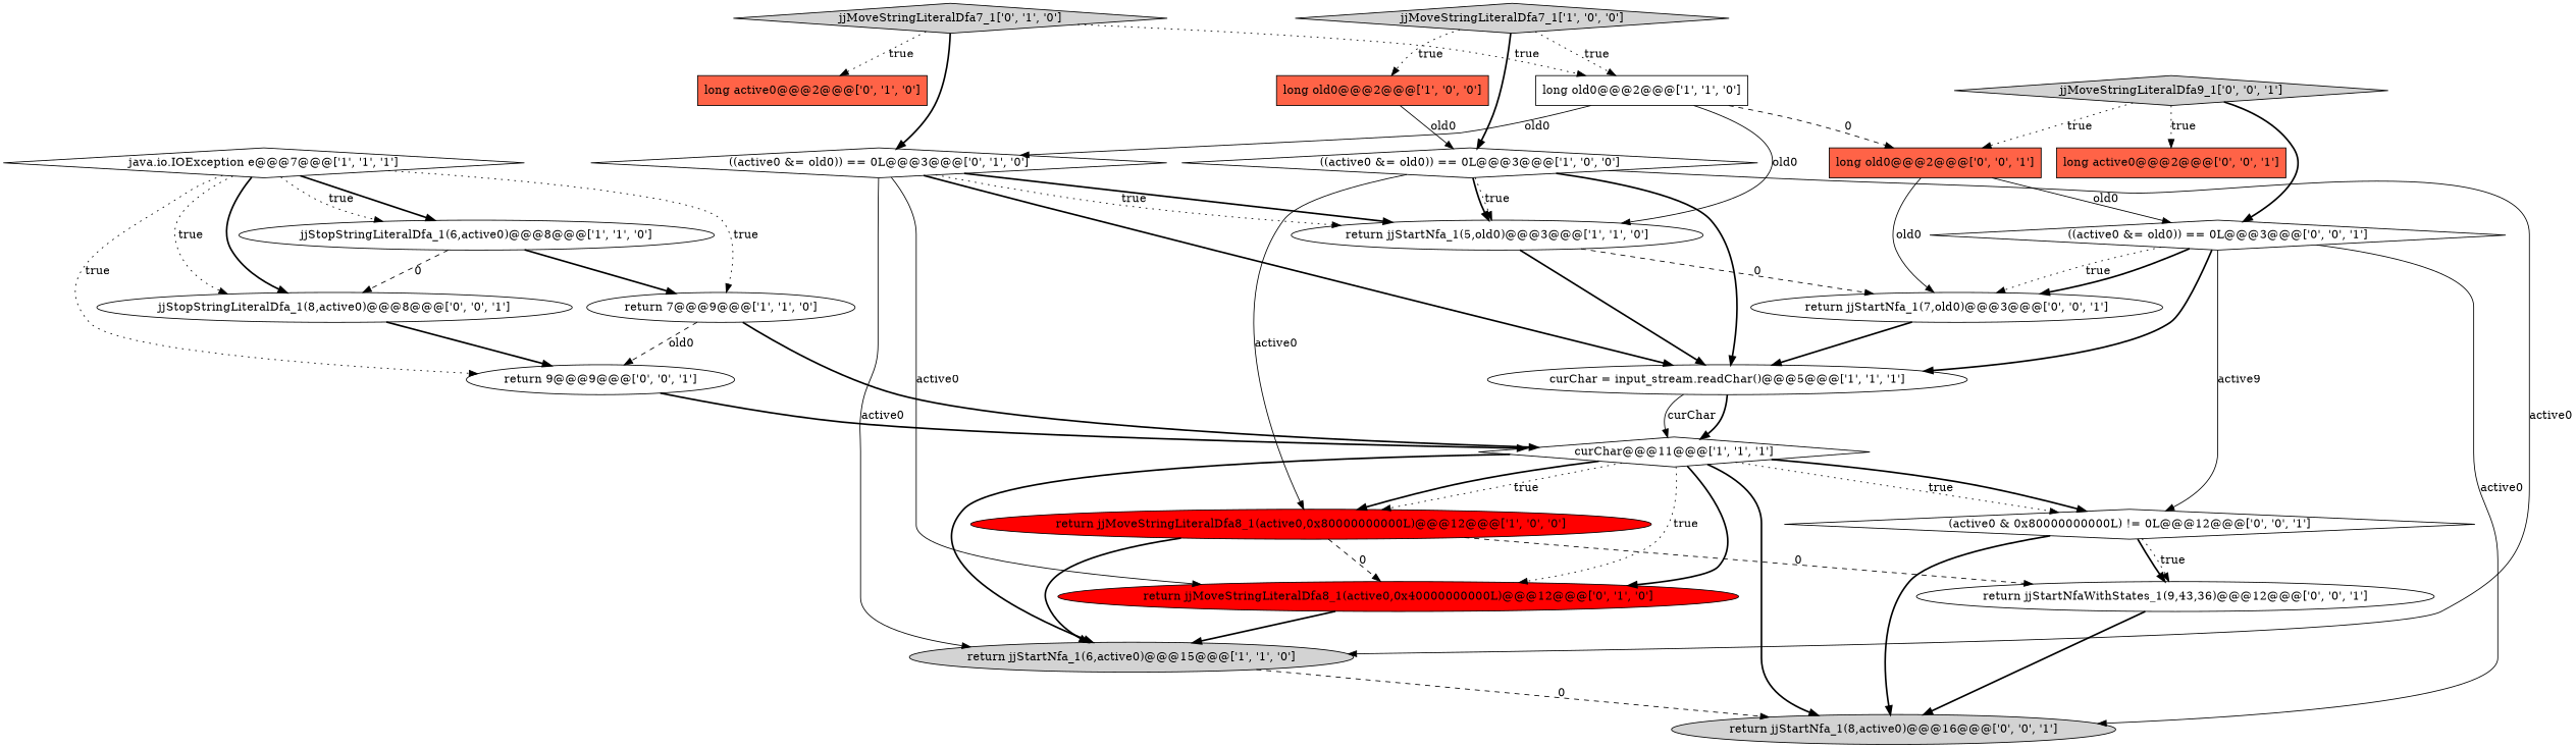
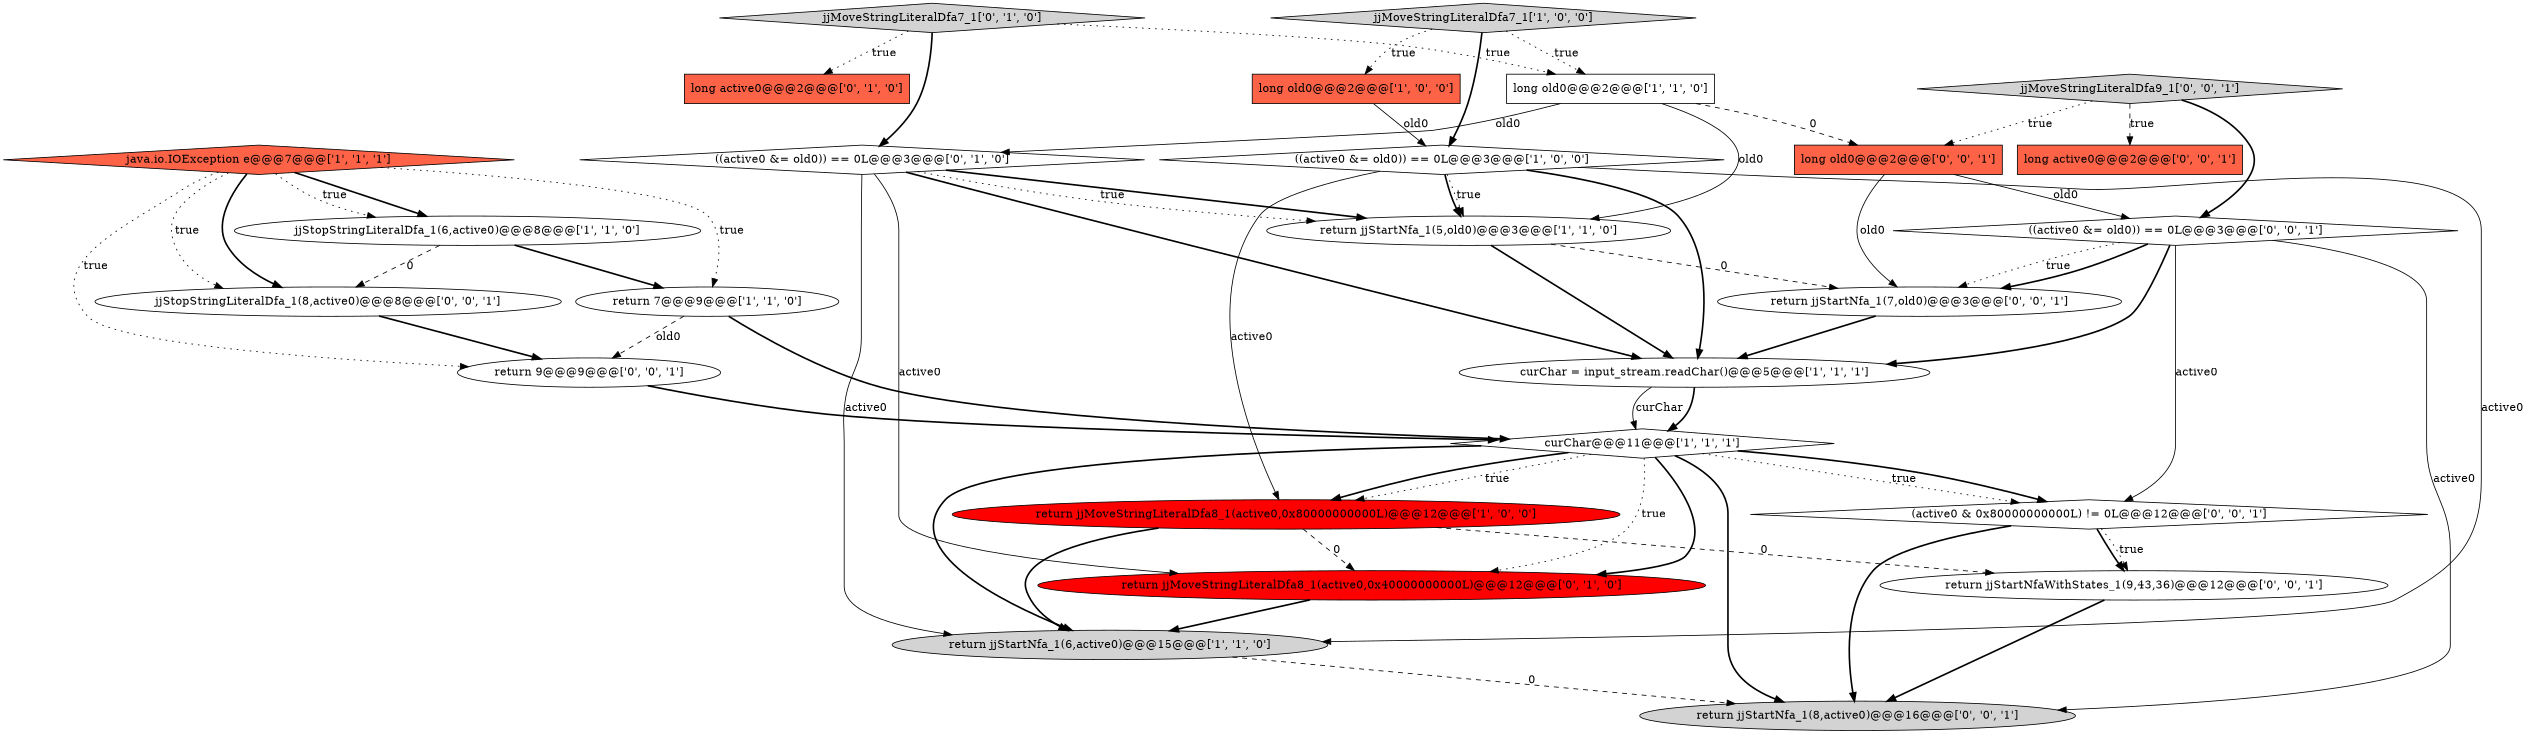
  digraph {
    node [fillcolor=white shape=ellipse style=filled]
    edge [style=bold]
    n1 [fillcolor=tomato label="long active0@@@2@@@['0', '1', '0']" shape=box]
    n2 [fillcolor=red label="return jjMoveStringLiteralDfa8_1(active0,0x40000000000L)@@@12@@@['0', '1', '0']"]
    n3 [fillcolor=lightgray label="return jjStartNfa_1(6,active0)@@@15@@@['1', '1', '0']"]
    n4 [fillcolor=lightgray label="return jjStartNfa_1(8,active0)@@@16@@@['0', '0', '1']"]
    n5 [label="((active0 &= old0)) == 0L@@@3@@@['0', '1', '0']" shape=diamond]
    n6 [label="curChar = input_stream.readChar()@@@5@@@['1', '1', '1']"]
    n7 [label="return jjStartNfa_1(5,old0)@@@3@@@['1', '1', '0']"]
    n8 [label="curChar@@@11@@@['1', '1', '1']" shape=diamond]
    n9 [label="return jjStartNfa_1(7,old0)@@@3@@@['0', '0', '1']"]
    n10 [fillcolor=red label="return jjMoveStringLiteralDfa8_1(active0,0x80000000000L)@@@12@@@['1', '0', '0']"]
    n11 [label="return jjStartNfaWithStates_1(9,43,36)@@@12@@@['0', '0', '1']"]
    n12 [label="(active0 & 0x80000000000L) != 0L@@@12@@@['0', '0', '1']" shape=diamond]
    n13 [label="return 7@@@9@@@['1', '1', '0']"]
    n14 [label="return 9@@@9@@@['0', '0', '1']"]
    n15 [fillcolor=tomato label="long old0@@@2@@@['1', '0', '0']" shape=box]
    n16 [label="((active0 &= old0)) == 0L@@@3@@@['1', '0', '0']" shape=diamond]
    n17 [fillcolor=tomato label="long active0@@@2@@@['0', '0', '1']" shape=box]
    n18 [label="((active0 &= old0)) == 0L@@@3@@@['0', '0', '1']" shape=diamond]
    n19 [label="long old0@@@2@@@['1', '1', '0']" shape=box]
    n20 [fillcolor=tomato label="long old0@@@2@@@['0', '0', '1']" shape=box]
-   n21 [label="java.io.IOException e@@@7@@@['1', '1', '1']" shape=diamond]
+   n21 [fillcolor=tomato label="java.io.IOException e@@@7@@@['1', '1', '1']" shape=diamond]
    n22 [label="jjStopStringLiteralDfa_1(8,active0)@@@8@@@['0', '0', '1']"]
    n23 [label="jjStopStringLiteralDfa_1(6,active0)@@@8@@@['1', '1', '0']"]
    n24 [fillcolor=lightgray label="jjMoveStringLiteralDfa9_1['0', '0', '1']" shape=diamond]
    n25 [fillcolor=lightgray label="jjMoveStringLiteralDfa7_1['0', '1', '0']" shape=diamond]
    n26 [fillcolor=lightgray label="jjMoveStringLiteralDfa7_1['1', '0', '0']" shape=diamond]
    n2 -> n3
    n3 -> n4 [label=0 style=dashed]
    n5 -> n2 [label=active0 style=solid]
    n5 -> n3 [label=active0 style=solid]
    n5 -> n6
    n5 -> n7
    n5 -> n7 [label=true style=dotted]
    n6 -> n8
    n6 -> n8 [label=curChar style=solid]
    n7 -> n6
    n7 -> n9 [label=0 style=dashed]
    n8 -> n2
    n8 -> n2 [label=true style=dotted]
    n8 -> n3
    n8 -> n4
    n8 -> n10 [label=true style=dotted]
    n8 -> n10
    n8 -> n12 [label=true style=dotted]
    n8 -> n12
    n9 -> n6
    n10 -> n2 [label=0 style=dashed]
    n10 -> n3
    n10 -> n11 [label=0 style=dashed]
    n11 -> n4
    n12 -> n4
    n12 -> n11 [label=true style=dotted]
    n12 -> n11
    n13 -> n8
    n13 -> n14 [label=old0 style=dashed]
    n14 -> n8
    n15 -> n16 [label=old0 style=solid]
    n16 -> n3 [label=active0 style=solid]
    n16 -> n6
    n16 -> n7
    n16 -> n7 [label=true style=dotted]
    n16 -> n10 [label=active0 style=solid]
    n18 -> n4 [label=active0 style=solid]
    n18 -> n6
    n18 -> n9 [label=true style=dotted]
    n18 -> n9
-   n18 -> n12 [label=active9 style=solid]
+   n18 -> n12 [label=active0 style=solid]
    n19 -> n5 [label=old0 style=solid]
    n19 -> n7 [label=old0 style=solid]
    n19 -> n20 [label=0 style=dashed]
    n20 -> n9 [label=old0 style=solid]
    n20 -> n18 [label=old0 style=solid]
    n21 -> n13 [label=true style=dotted]
    n21 -> n14 [label=true style=dotted]
    n21 -> n22 [label=true style=dotted]
    n21 -> n22
    n21 -> n23
    n21 -> n23 [label=true style=dotted]
    n22 -> n14
    n23 -> n13
    n23 -> n22 [label=0 style=dashed]
-   n24 -> n17 [label=true style=dotted]
+   n24 -> n17 [label=true style=dashed]
    n24 -> n18
    n24 -> n20 [label=true style=dotted]
    n25 -> n1 [label=true style=dotted]
    n25 -> n5
    n25 -> n19 [label=true style=dotted]
    n26 -> n15 [label=true style=dotted]
    n26 -> n16
    n26 -> n19 [label=true style=dotted]
  }
